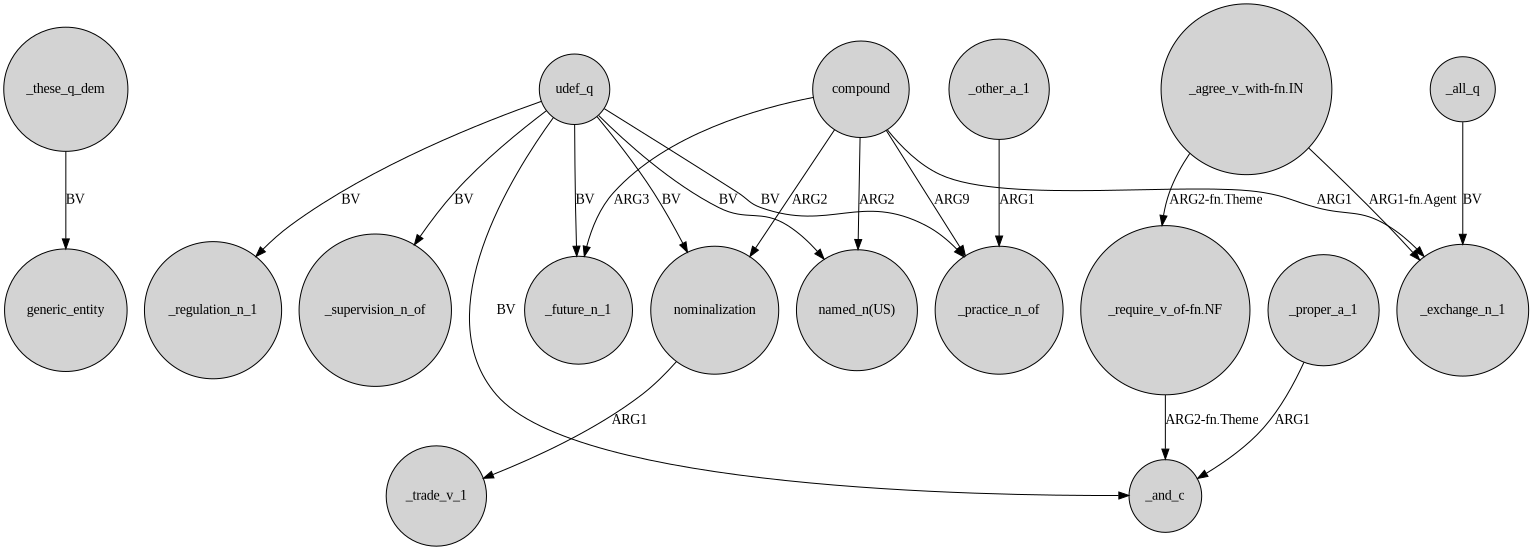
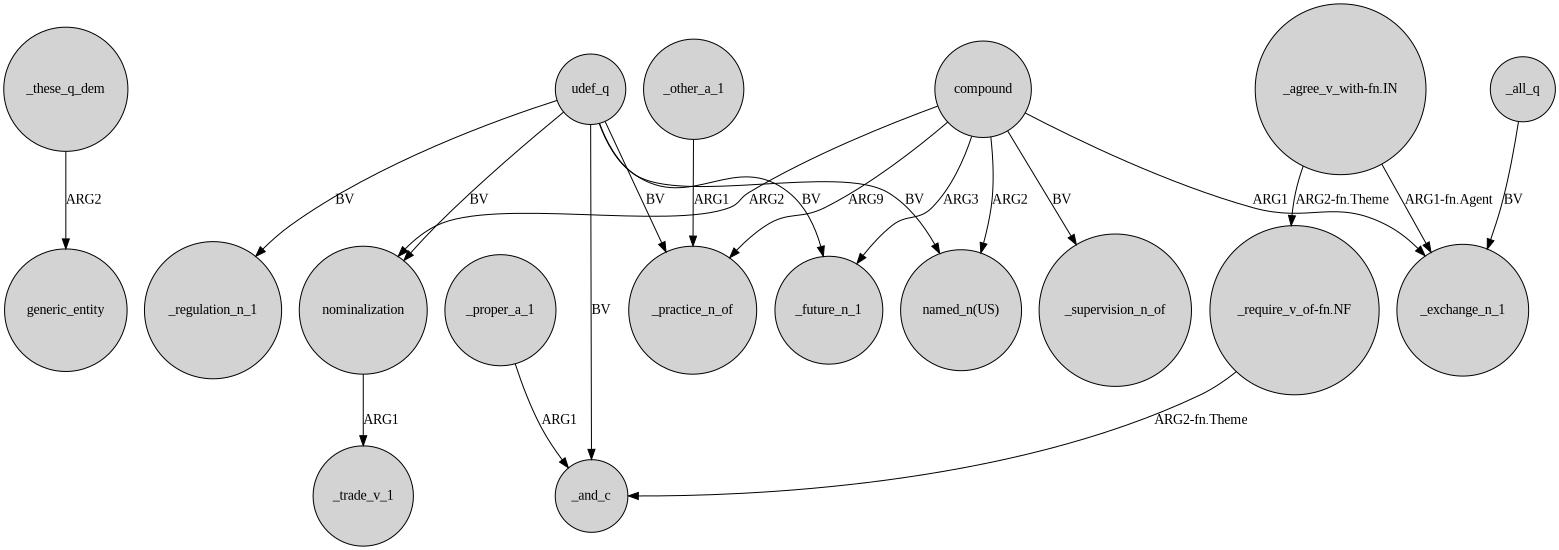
  digraph {
    fontname="Liberation Serif"
    node [fontname="Liberation Serif" shape=circle style=filled]
    edge [fontname="Liberation Serif"]
    _these_q_dem
    generic_entity
    udef_q
    _supervision_n_of
    "named_n(US)"
    _and_c
    _practice_n_of
    nominalization
    _future_n_1
    _regulation_n_1
    _trade_v_1
    "_require_v_of-fn.NF"
    "_agree_v_with-fn.IN"
    _exchange_n_1
    compound
    _all_q
    _proper_a_1
    _other_a_1
-   _these_q_dem -> generic_entity [label=BV]
-   udef_q -> _supervision_n_of [label=BV]
+   _these_q_dem -> generic_entity [label=ARG2]
+   compound -> _supervision_n_of [label=BV]
    udef_q -> "named_n(US)" [label=BV]
    udef_q -> _and_c [label=BV]
    udef_q -> _practice_n_of [label=BV]
    udef_q -> nominalization [label=BV]
    udef_q -> _future_n_1 [label=BV]
    udef_q -> _regulation_n_1 [label=BV]
    nominalization -> _trade_v_1 [label=ARG1]
    "_require_v_of-fn.NF" -> _and_c [label="ARG2-fn.Theme"]
    "_agree_v_with-fn.IN" -> "_require_v_of-fn.NF" [label="ARG2-fn.Theme"]
    "_agree_v_with-fn.IN" -> _exchange_n_1 [label="ARG1-fn.Agent"]
    compound -> "named_n(US)" [label=ARG2]
    compound -> _practice_n_of [label=ARG9]
    compound -> nominalization [label=ARG2]
    compound -> _future_n_1 [label=ARG3]
    compound -> _exchange_n_1 [label=ARG1]
    _all_q -> _exchange_n_1 [label=BV]
    _proper_a_1 -> _and_c [label=ARG1]
    _other_a_1 -> _practice_n_of [label=ARG1]
  }
